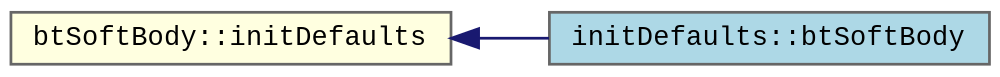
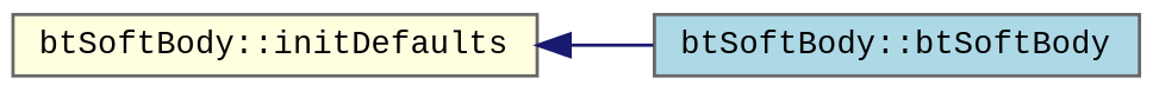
  digraph {
    rankdir=LR
    fontname="Liberation Mono"
    node [color=gray40 fontname="Liberation Mono" fontsize=10 shape=record style=filled]
    n1 [fillcolor=lightyellow fontcolor=black height=0.2 label="btSoftBody::initDefaults" width=0.4]
-   n2 [height=0.2 label="initDefaults::btSoftBody" width=0.4 fillcolor=lightblue]
+   n2 [height=0.2 label="btSoftBody::btSoftBody" width=0.4 fillcolor=lightblue]
    n1 -> n2 [color=midnightblue dir=back fontname="Liberation Mono" fontsize=10 labelfontname=FreeSans labelfontsize=10 style=solid]
  }
